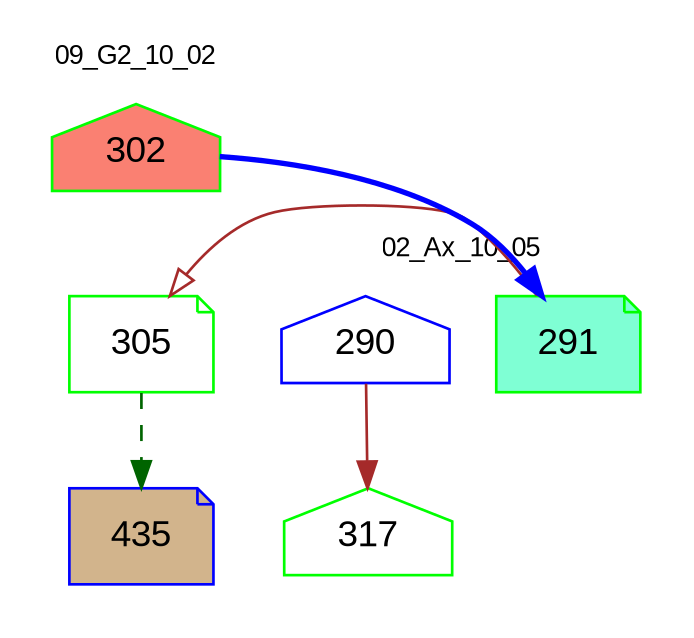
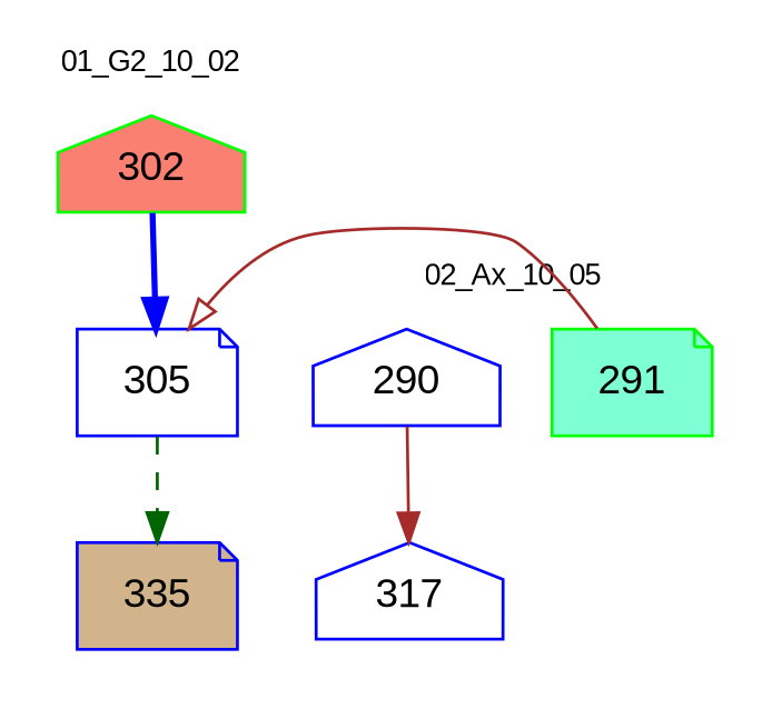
  digraph {
    fontname="Liberation Sans"
    node [color=blue fillcolor=white fontname="Liberation Sans" shape=note style=filled]
    edge [arrowhead=normal color=brown fontname="Liberation Sans" style=solid]
    n1 [color=green fillcolor=aquamarine label=291]
    n2 [label=290 shape=house]
-   n3 [color=green label=317 shape=house]
+   n3 [label=317 shape=house]
    n4 [color=green fillcolor=salmon label=302 shape=house]
-   n5 [color=green label=305]
-   n6 [fillcolor=tan label=435]
+   n5 [label=305]
+   n6 [fillcolor=tan label=335]
    subgraph cluster_1 {
      color=white
      fontsize=10
      label="02_Ax_10_05"
      n1
      n2
      n3
    }
    subgraph cluster_2 {
      color=white
      fontsize=10
-     label="09_G2_10_02"
+     label="01_G2_10_02"
      n4
      n5
      n6
    }
    n1 -> n5 [arrowhead=onormal]
    n2 -> n3
-   n4 -> n1 [color=blue style=bold]
+   n4 -> n5 [color=blue style=bold]
    n5 -> n6 [color=darkgreen style=dashed]
  }
